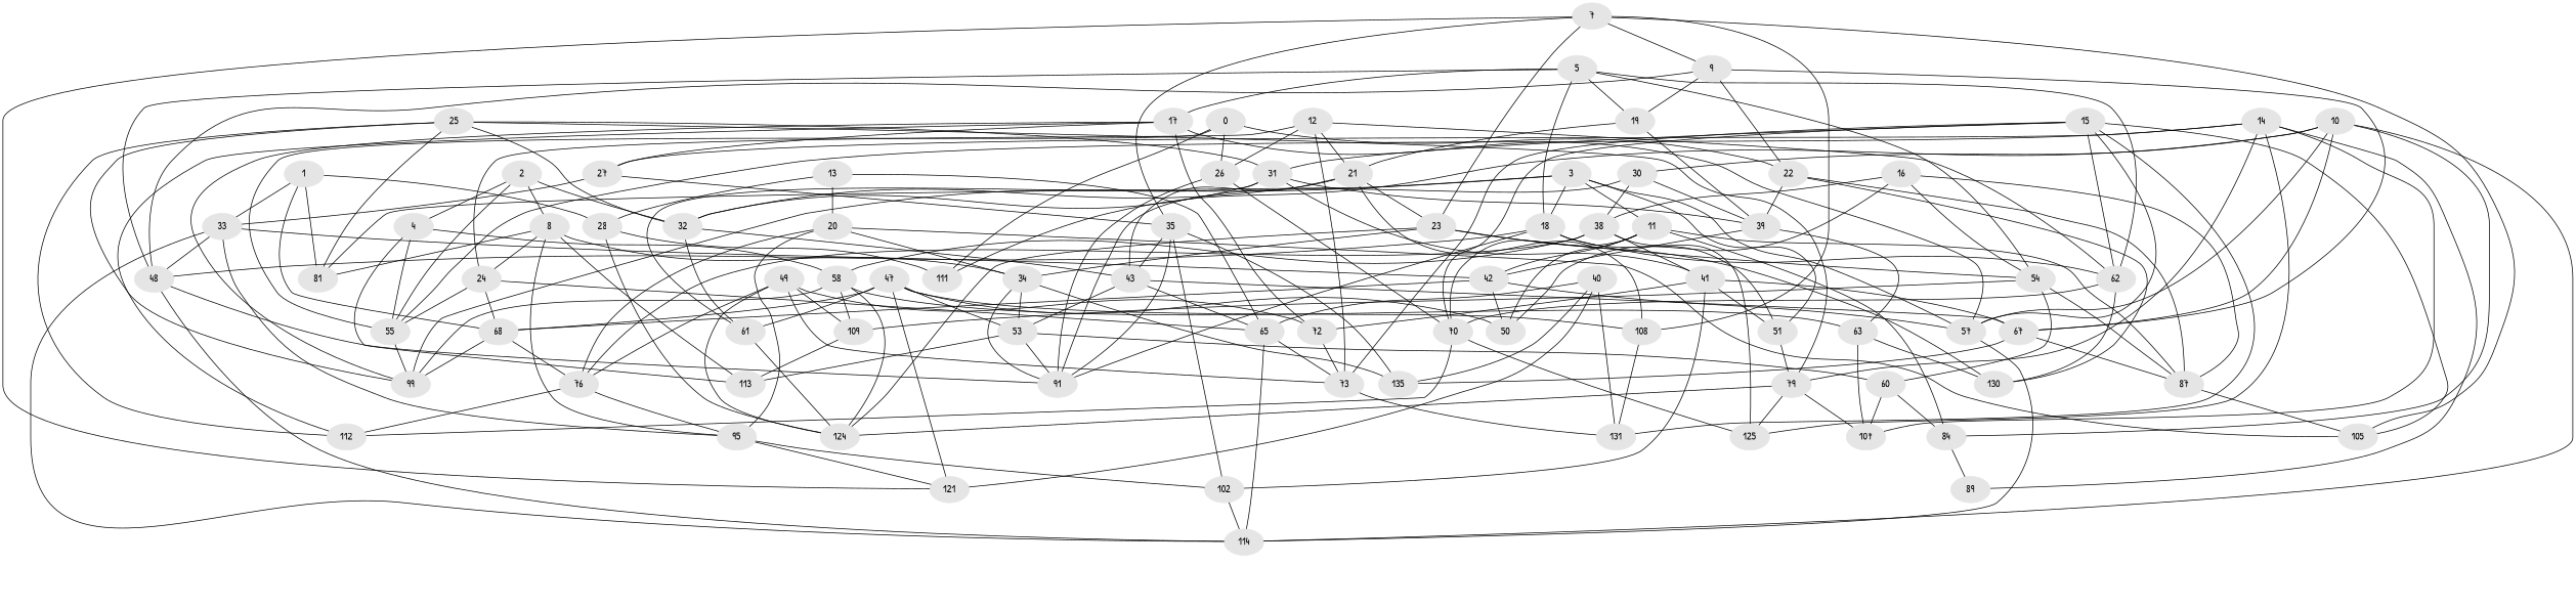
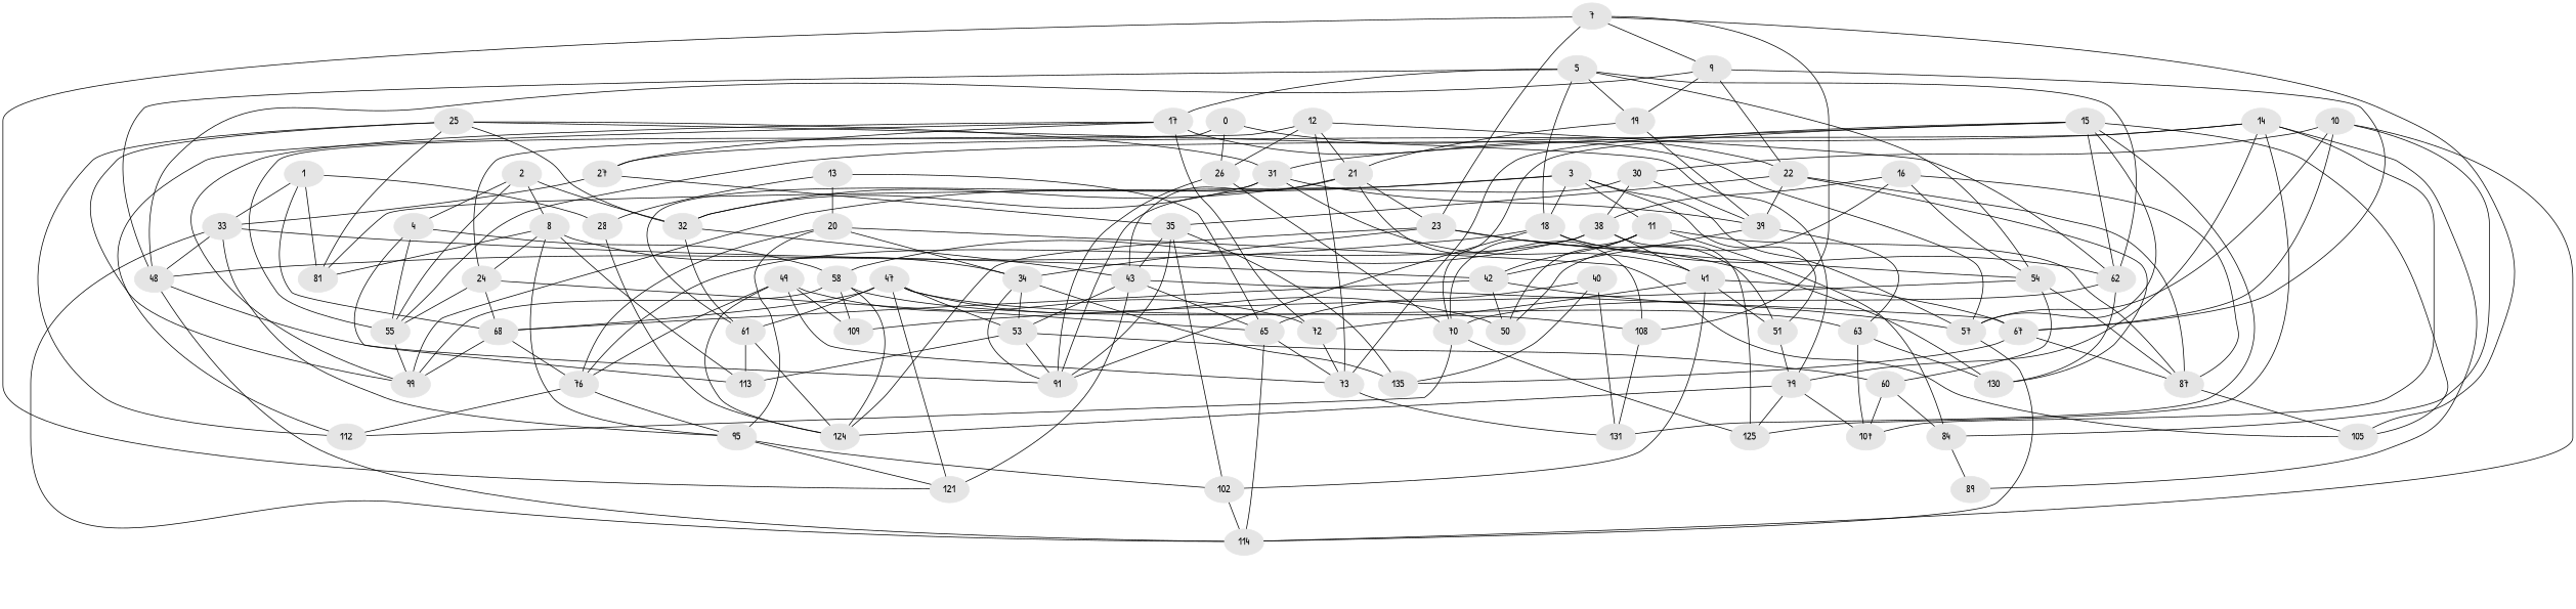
  graph {
    fontname="Patrick Hand"
    node [color=gray90 fontname="Patrick Hand" style=filled]
    edge [fontname="Patrick Hand"]
    1
    28
    33 [super="+56"]
    68 [super="+123"]
    81
-   111
    124 [super="+133"]
    48 [super="+87"]
    95 [super="+119"]
    114 [super="+132"]
    42 [super="+46"]
    99 [super="+128"]
    76 [super="+97"]
    2
    4
    8 [super="+103"]
    n17 [label=32 super="+117"]
    55 [super="+129"]
    58 [super="+80"]
    113
    24 [super="+136"]
    34 [super="+134"]
    43 [super="+75"]
    61 [super="+77"]
    3 [super="+36"]
    11 [super="+96"]
    18 [super="+32"]
    51
    57 [super="+110"]
    84
    50
    70 [super="+116"]
    n33 [label=87 super="+118"]
    62 [super="+126"]
    91 [super="+106"]
    79 [super="+100"]
    63
    109
    5 [super="+59"]
    17 [super="+64"]
    19
    54 [super="+94"]
    27
    72
    112
    21 [super="+120"]
    39 [super="+71"]
    60
    130
    22 [super="+44"]
    n51 [label=0]
    26
    7 [super="+45"]
    9 [super="+52"]
    23 [super="+104"]
    35 [super="+88"]
    105
    108
    121
    67 [super="+93"]
    135
    102
    131
    65 [super="+83"]
    53 [super="+86"]
    10 [super="+122"]
    30
    38 [super="+90"]
    89
    125
    12 [super="+98"]
    73 [super="+92"]
    20 [super="+74"]
    13
    14 [super="+127"]
    107
    15 [super="+29"]
    31 [super="+78"]
    41 [super="+66"]
    16
    25 [super="+69"]
    40
    47 [super="+115"]
    49 [super="+101"]
    1 -- 28
    1 -- 33
    1 -- 68
    1 -- 81
-   28 -- 111
    28 -- 124
    33 -- 48
    33 -- 95
    33 -- 114
    33 -- 42
    68 -- 99
    68 -- 76
    48 -- 114
    48 -- 91
    95 -- 121
    95 -- 102
    42 -- 68
    42 -- 57
    42 -- 50
    76 -- 95
    76 -- 112
    2 -- 4
    2 -- 8
    2 -- n17
    2 -- 55
    4 -- 55
    4 -- 58
    4 -- 113
    8 -- 81
    8 -- 95
    8 -- 113
    8 -- 24
    8 -- 34
    n17 -- 43
    n17 -- 61
    55 -- 99
    58 -- 124
    58 -- 99
    58 -- 63
    58 -- 109
    24 -- 68
    24 -- 55
    24 -- 65
    34 -- 91
    34 -- 135
    34 -- 53
    43 -- 67
    43 -- 65
    43 -- 53
    61 -- 124
    3 -- 81
    3 -- 99
    3 -- 11
    3 -- 18
    3 -- 51
    3 -- 57
    11 -- 42
    11 -- 84
    11 -- 50
    11 -- 70
    11 -- n33
    18 -- 48
    18 -- 51
    18 -- 62
    18 -- 91
    51 -- 79
    57 -- 114
    84 -- 89
    70 -- 112
    70 -- 125
    n33 -- 105
    62 -- 70
    62 -- 130
    79 -- 124
    79 -- 125
    79 -- 107
    63 -- 130
    63 -- 107
-   109 -- 113
+   61 -- 113
    5 -- 48
    5 -- 18
    5 -- 62
    5 -- 17
    5 -- 19
    5 -- 54
    17 -- 99
    17 -- 57
    17 -- 27
    17 -- 72
    17 -- 112
    19 -- 21
    19 -- 39
    54 -- n33
    54 -- 109
    54 -- 60
    27 -- 33
    27 -- 35
    72 -- 73
    21 -- n17
    21 -- 43
    21 -- 23
    21 -- 108
    39 -- 42
    39 -- 63
    60 -- 84
    60 -- 107
    22 -- n33
    22 -- 39
    22 -- 130
-   n51 -- 111
    n51 -- 55
    n51 -- 22
    n51 -- 26
    26 -- 70
    26 -- 91
    7 -- 9
    7 -- 23
-   7 -- 35
+   22 -- 35
    7 -- 105
    7 -- 108
    7 -- 121
    9 -- 48
    9 -- 19
    9 -- 22 [weight=2]
    9 -- 67
    23 -- 124
    23 -- 34
    23 -- 54
    23 -- 130
    35 -- 43
    35 -- 91
    35 -- 135
    35 -- 102
    108 -- 131
    67 -- n33
    67 -- 135
    102 -- 114
    65 -- 114
    65 -- 73
    53 -- 113
    53 -- 91
    53 -- 60
-   10 -- 111
    10 -- 114
    10 -- 57
    10 -- 84
    10 -- 67
    10 -- 30
    30 -- 91
    30 -- 39
    30 -- 38
    38 -- 76
    38 -- 58
    38 -- 125
    38 -- 41
    12 -- 24
    12 -- 62
    12 -- 21
    12 -- 26
    12 -- 73
    73 -- 131
    20 -- 95
    20 -- 76
    20 -- 34
    20 -- 105
    13 -- 28
    13 -- 65
    13 -- 20
    14 -- 55
    14 -- 79
    14 -- 27
    14 -- 89
    14 -- 125
    14 -- 107
    15 -- 57
    15 -- 70
    15 -- 62
    15 -- 105
    15 -- 131
    15 -- 73
    15 -- 31
    31 -- n17
    31 -- 61
    31 -- 39
    31 -- 41
    41 -- 51
    41 -- 72
    41 -- 67
    41 -- 102
    16 -- 50
    16 -- n33
    16 -- 54
    16 -- 38
    25 -- 81
    25 -- 99
    25 -- n17
    25 -- 79
    25 -- 112
    25 -- 31
-   40 -- 121
+   43 -- 121
    40 -- 135
    40 -- 131
    40 -- 65
    47 -- 68
    47 -- 61
    47 -- 50
    47 -- 108
    47 -- 121
    47 -- 53
    49 -- 124
    49 -- 76
    49 -- 109
    49 -- 72
    49 -- 73
  }
